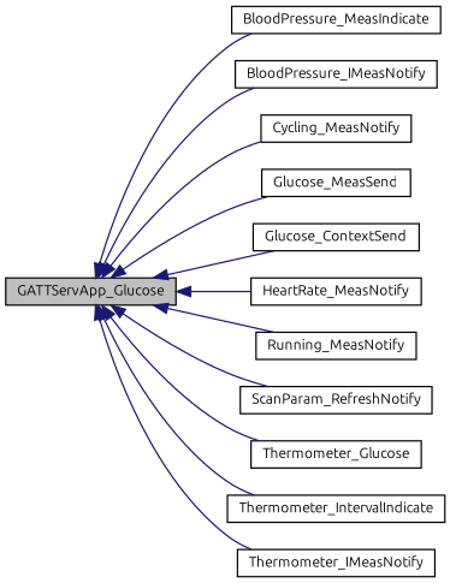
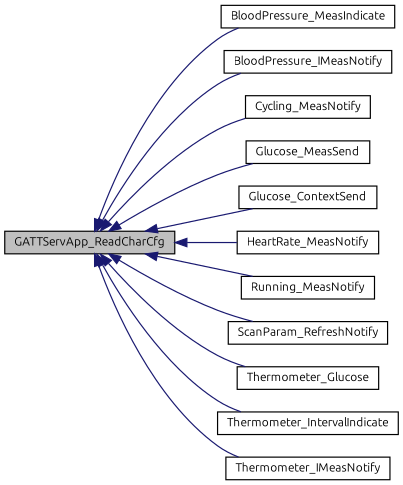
  digraph {
    fontname=Ubuntu
    rankdir=LR
    node [color=black fillcolor=white fontname=Ubuntu fontsize=10 shape=record style=filled]
    edge [color=midnightblue dir=back fontname=Ubuntu fontsize=10 labelfontname=Helvetica labelfontsize=10 style=solid]
-   n1 [fillcolor=grey75 fontcolor=black height=0.2 label=GATTServApp_Glucose width=0.4]
+   n1 [fillcolor=grey75 fontcolor=black height=0.2 label=GATTServApp_ReadCharCfg width=0.4]
    n2 [height=0.2 label=BloodPressure_MeasIndicate width=0.4]
    n3 [height=0.2 label=BloodPressure_IMeasNotify width=0.4]
    n4 [height=0.2 label=Cycling_MeasNotify width=0.4]
    n5 [height=0.2 label=Glucose_MeasSend width=0.4]
    n6 [height=0.2 label=Glucose_ContextSend width=0.4]
    n7 [height=0.2 label=HeartRate_MeasNotify width=0.4]
    n8 [height=0.2 label=Running_MeasNotify width=0.4]
    n9 [height=0.2 label=ScanParam_RefreshNotify width=0.4]
    n10 [height=0.2 label=Thermometer_Glucose width=0.4]
    n11 [height=0.2 label=Thermometer_IntervalIndicate width=0.4]
    n12 [height=0.2 label=Thermometer_IMeasNotify width=0.4]
    n1 -> n2
    n1 -> n3
    n1 -> n4
    n1 -> n5
    n1 -> n6
    n1 -> n7
    n1 -> n8
    n1 -> n9
    n1 -> n10
    n1 -> n11
    n1 -> n12
  }
